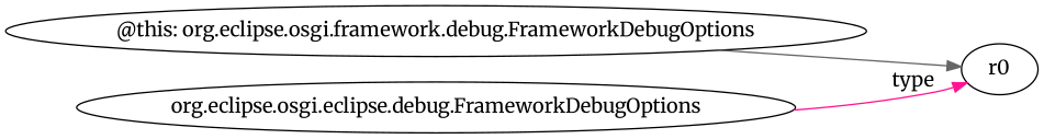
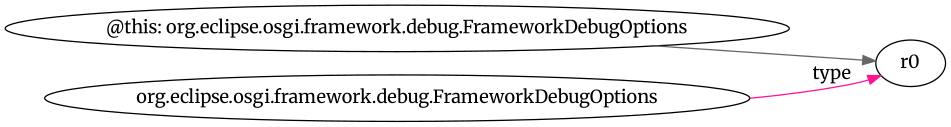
  digraph {
    fontname=Merriweather
    rankdir=LR
    node [fontname=Merriweather]
    edge [fontname=Merriweather]
    n1 [label="@this: org.eclipse.osgi.framework.debug.FrameworkDebugOptions"]
    n2 [label=r0]
-   n3 [label="org.eclipse.osgi.eclipse.debug.FrameworkDebugOptions"]
+   n3 [label="org.eclipse.osgi.framework.debug.FrameworkDebugOptions"]
    n1 -> n2 [color=gray40]
    n3 -> n2 [color=deeppink label=type]
  }
